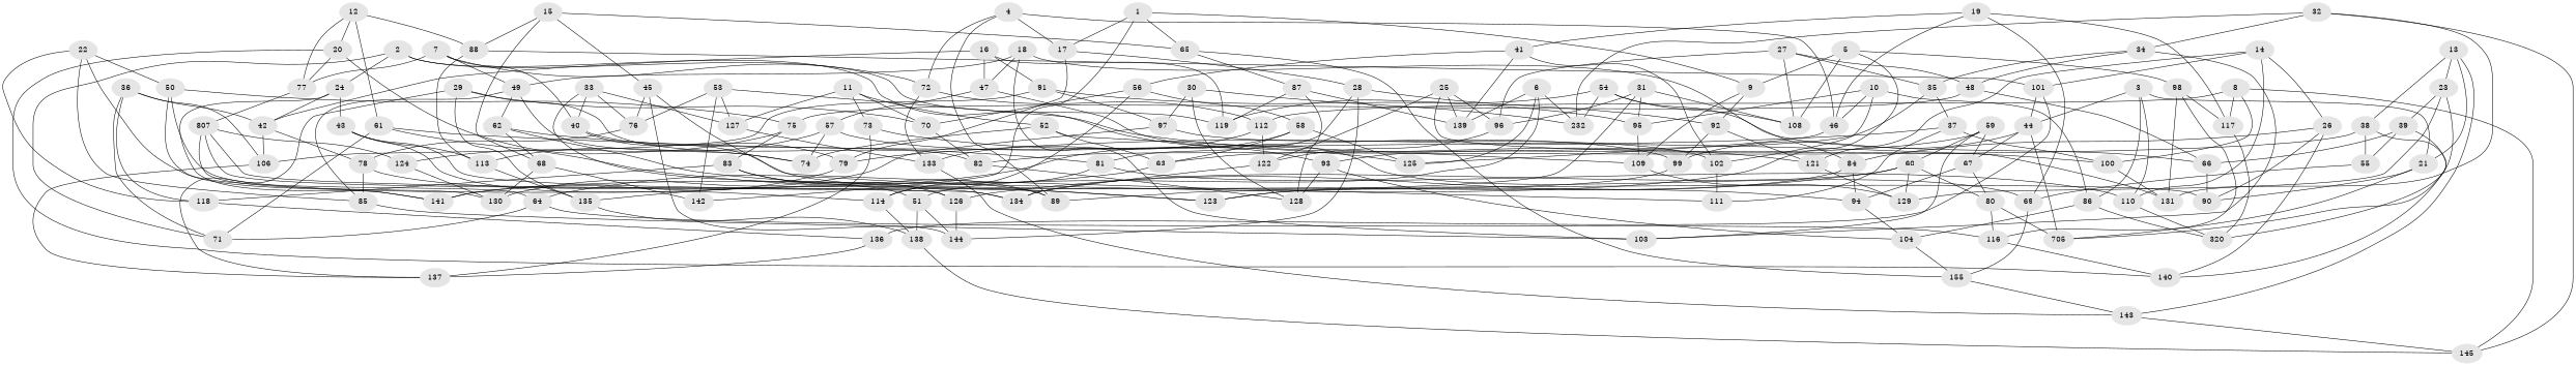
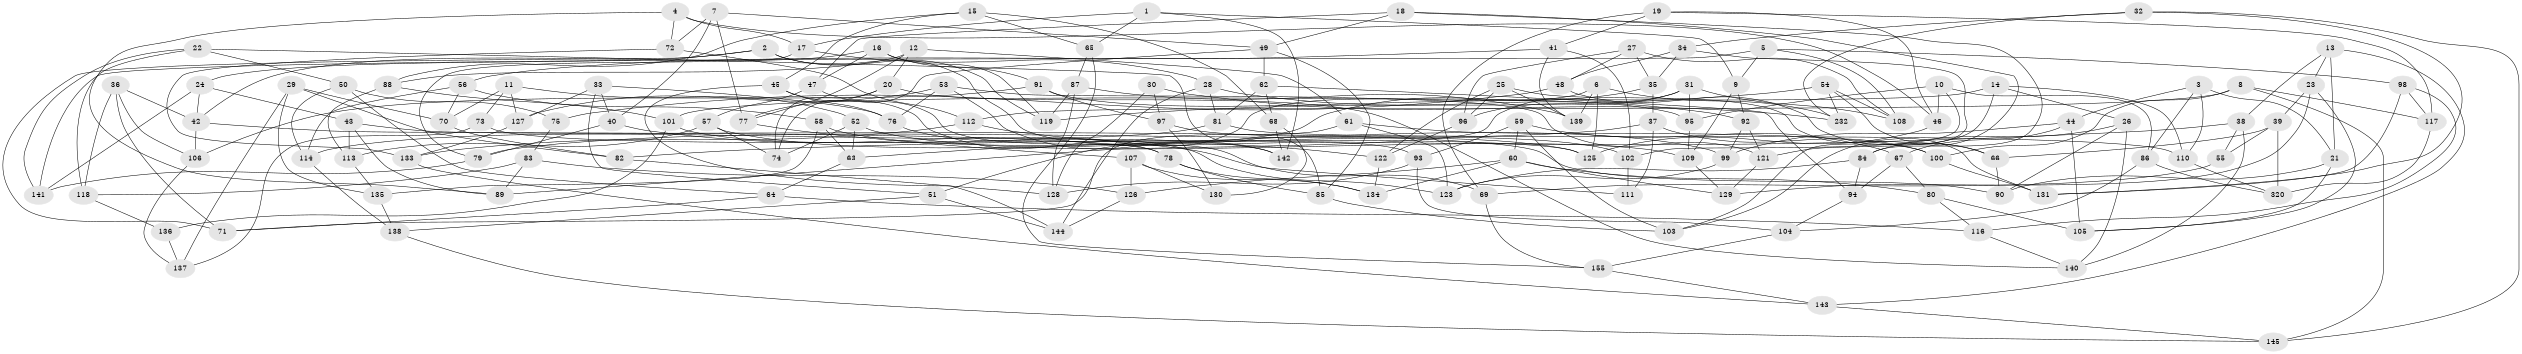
  graph {
    node [color=gray90 style=filled]
    1
    9
    17
    65
    142
    92
    109
    28
    79
    87
    n11 [label=155]
    2
    24
    71
    93
    119
    141
    42
    43
    128
    104
    3
    21
    44
    86
    110
    90
-   105 [label=705]
+   105
    67
    99
    n31 [label=320]
    4
    46
    72
    89
    125
    112
    133
    5
    98
    108
    117
    131
    116
    6
    51
    n47 [label=232]
    139
    144
    138
    7
    40
    49
    77
    111
    74
    85
    62
-   107 [label=807]
+   107
    8
    100
    145
    122
    121
    129
    10
    95
    102
    11
    52
    70
    73
    127
    63
    82
    137
    12
    20
    61
    88
    140
    123
    101
    113
    13
    23
    38
    143
    39
    55
    14
    26
    84
    136
    15
    45
    68
    76
    130
    16
    47
    91
    69
    57
    97
    106
    81
    18
    103
    94
    19
    41
    56
    22
    50
    118
    75
    64
    114
    66
    78
    25
    96
    134
    27
    35
    48
    37
    29
    135
    30
    31
    32
    34
    33
    36
    58
    80
    83
-   124
    53
    54
    59
    60
    126
    1 -- 9
    1 -- 17
    1 -- 65
    1 -- 142
    9 -- 92
    9 -- 109
    17 -- 28
    17 -- 79
    65 -- 87
    65 -- n11
    92 -- 99
    92 -- 121
    109 -- 129
    28 -- 92
    28 -- 144
    28 -- 81
    79 -- 141
    87 -- 119
    87 -- 128
    87 -- 139
    n11 -- 143
    2 -- 24
    2 -- 71
    2 -- 93
    2 -- 119
    24 -- 141
    24 -- 42
    24 -- 43
    93 -- 128
    93 -- 104
    42 -- 106
    42 -- 78
    43 -- 90
    43 -- 89
    43 -- 113
    104 -- n11
    3 -- 21
    3 -- 44
    3 -- 86
    3 -- 110
    21 -- 90
    21 -- 105
    44 -- 105
    44 -- 67
    44 -- 99
    86 -- 104
    86 -- n31
    110 -- n31
    67 -- 94
    67 -- 80
    99 -- 123
    4 -- 17
    4 -- 46
    4 -- 72
    4 -- 89
    46 -- 125
    72 -- 112
    72 -- 133
    112 -- 133
    112 -- 122
    133 -- 143
    5 -- 9
    5 -- 141
    5 -- 98
    5 -- 108
    98 -- 117
    98 -- 131
    98 -- 116
    117 -- n31
    116 -- 140
    6 -- 125
    6 -- 51
    6 -- n47
    6 -- 139
    51 -- 144
    51 -- 138
    138 -- 145
    7 -- 72
    7 -- 40
    7 -- 49
    7 -- 77
    40 -- 79
    40 -- 111
    49 -- 74
    49 -- 85
    49 -- 62
    77 -- 107
    85 -- 103
    62 -- 68
    62 -- 81
    62 -- 94
    107 -- 130
    107 -- 134
-   107 -- 124
    107 -- 126
    8 -- 112
    8 -- 117
    8 -- 100
    8 -- 145
    100 -- 131
    122 -- 134
    121 -- 129
    10 -- 86
    10 -- 46
    10 -- 95
    10 -- 102
    95 -- 109
    102 -- 111
    11 -- 52
    11 -- 70
    11 -- 73
    11 -- 127
    52 -- 109
    52 -- 74
    52 -- 63
    70 -- 82
    73 -- 125
    73 -- 137
    127 -- 133
    63 -- 64
    82 -- 128
    12 -- 77
    12 -- 20
    12 -- 61
    12 -- 88
    20 -- 77
    20 -- 74
    20 -- 140
    61 -- 71
    61 -- 100
    61 -- 123
    88 -- 101
    88 -- 113
-   101 -- 44
+   101 -- 142
    101 -- 136
    113 -- 135
    13 -- 21
    13 -- 23
    13 -- 38
    13 -- 143
    23 -- 105
    23 -- 129
    23 -- 39
    38 -- 82
    38 -- 140
    38 -- 55
    143 -- 145
    39 -- n31
    39 -- 55
    39 -- 66
    55 -- 69
    14 -- 110
    14 -- 121
    14 -- 101
    14 -- 26
    26 -- 90
    26 -- 140
    26 -- 84
    84 -- 123
    84 -- 94
    136 -- 137
    15 -- 65
    15 -- 88
    15 -- 45
    15 -- 68
    45 -- 144
    45 -- 123
    45 -- 76
    68 -- 142
    68 -- 130
    76 -- 78
    16 -- 119
    16 -- 42
    16 -- 47
    16 -- 91
    47 -- 69
    47 -- 57
    91 -- 95
    91 -- 97
    91 -- 106
    69 -- n11
    57 -- 99
    57 -- 74
    57 -- 113
    97 -- 102
    97 -- 130
    106 -- 137
    81 -- 110
    81 -- 114
    18 -- 49
    18 -- 84
    18 -- 47
    18 -- 103
    94 -- 104
    19 -- 46
    19 -- 117
    19 -- 69
    19 -- 41
    41 -- 139
    41 -- 102
    41 -- 56
    56 -- 70
    56 -- 114
    56 -- 58
    22 -- 141
    22 -- 85
    22 -- 50
    22 -- 118
    50 -- 75
    50 -- 64
    50 -- 114
    118 -- 136
    75 -- 83
-   75 -- 124
    64 -- 71
    64 -- 116
    114 -- 138
    66 -- 90
    78 -- 85
    78 -- 134
    25 -- 131
    25 -- 139
    25 -- 122
    25 -- 96
    96 -- 122
    27 -- 108
    27 -- 96
    27 -- 35
    27 -- 48
    35 -- 63
    35 -- 37
    48 -- 75
    48 -- 66
    37 -- 79
    37 -- 111
    37 -- 100
    29 -- 70
    29 -- 82
    29 -- 137
    29 -- 135
    135 -- 138
    30 -- 128
    30 -- n47
    30 -- 97
    31 -- 89
    31 -- 108
    31 -- 95
    31 -- 96
    32 -- 131
    32 -- n47
    32 -- 145
    32 -- 34
    34 -- 103
    34 -- 35
    34 -- 48
    33 -- 51
    33 -- 40
    33 -- 127
    33 -- 76
    36 -- 71
    36 -- 42
    36 -- 106
    36 -- 118
    58 -- 125
    58 -- 63
    58 -- 135
    80 -- 105
    80 -- 116
    83 -- 89
    83 -- 118
    83 -- 126
-   124 -- 130
    53 -- 142
    53 -- 121
    53 -- 127
    53 -- 76
    54 -- 119
    54 -- 108
    54 -- n47
    54 -- 66
    59 -- 93
    59 -- 67
    59 -- 103
    59 -- 60
    60 -- 129
    60 -- 134
    60 -- 80
    60 -- 126
    126 -- 144
  }
